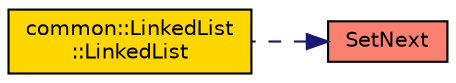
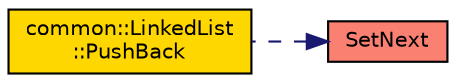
  digraph {
    rankdir=RL
    node [color=black fontname=Helvetica fontsize=10 shape=record style=filled]
    n1 [fillcolor=salmon fontcolor=black height=0.2 label=SetNext width=0.4]
-   n2 [height=0.2 label="common::LinkedList\l::LinkedList" width=0.4 fillcolor=gold]
+   n2 [height=0.2 label="common::LinkedList\l::PushBack" width=0.4 fillcolor=gold]
    n1 -> n2 [color=midnightblue dir=back fontname=Helvetica fontsize=10 labelfontname=Helvetica labelfontsize=10 style=dashed]
  }
